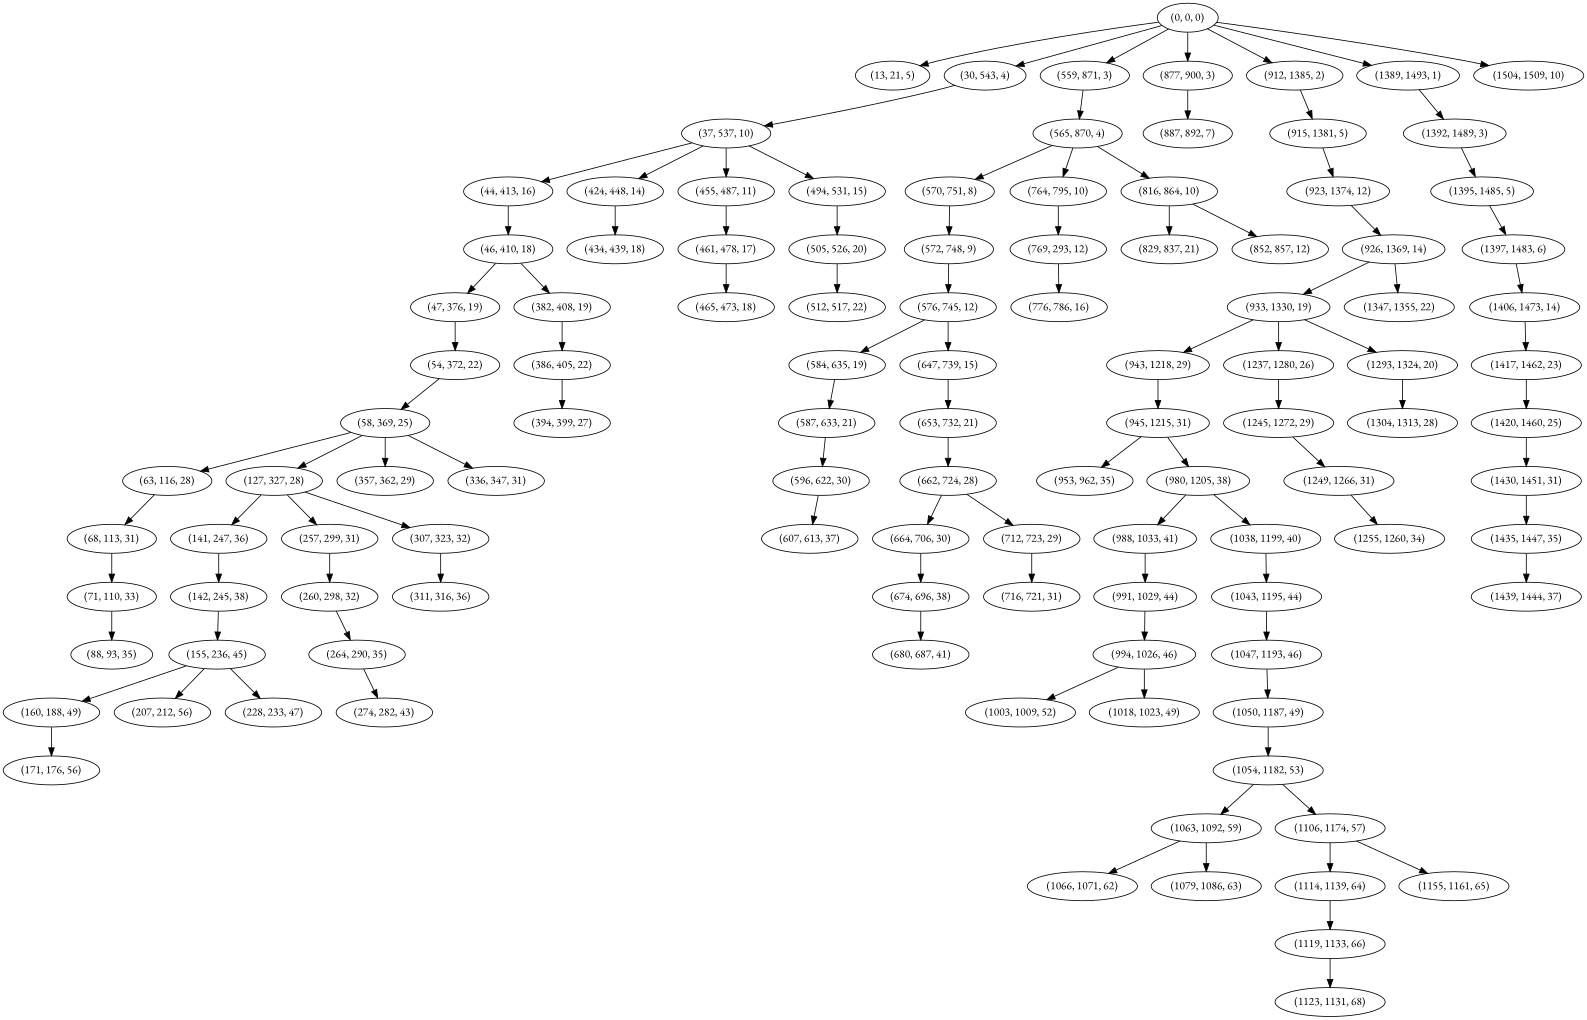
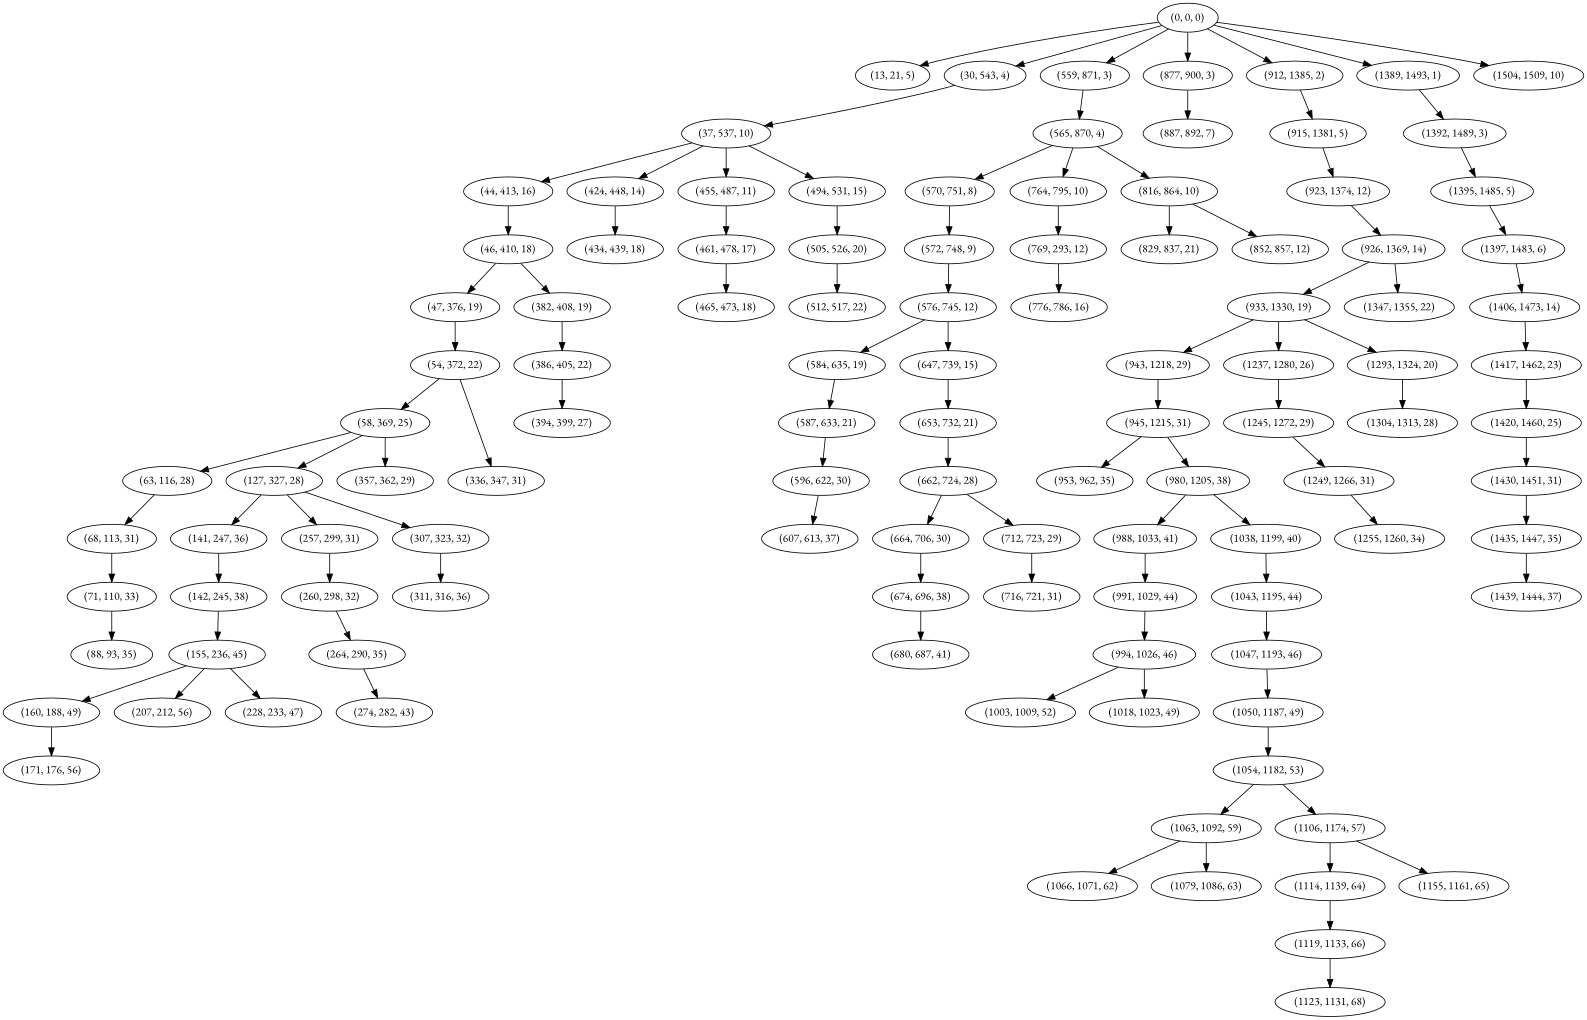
  digraph {
    fontname="EB Garamond"
    node [fontname="EB Garamond"]
    edge [fontname="EB Garamond"]
    "(0, 0, 0)"
    "(13, 21, 5)"
    "(30, 543, 4)"
    "(559, 871, 3)"
    "(877, 900, 3)"
    "(912, 1385, 2)"
    "(1389, 1493, 1)"
    "(1504, 1509, 10)"
    "(37, 537, 10)"
    "(565, 870, 4)"
    "(887, 892, 7)"
    "(915, 1381, 5)"
    "(1392, 1489, 3)"
    "(44, 413, 16)"
    "(424, 448, 14)"
    "(455, 487, 11)"
    "(494, 531, 15)"
    "(46, 410, 18)"
    "(434, 439, 18)"
    "(461, 478, 17)"
    "(505, 526, 20)"
    "(47, 376, 19)"
    "(382, 408, 19)"
    "(54, 372, 22)"
    "(386, 405, 22)"
    "(58, 369, 25)"
    "(63, 116, 28)"
    "(127, 327, 28)"
    "(336, 347, 31)"
    "(357, 362, 29)"
    "(68, 113, 31)"
    "(141, 247, 36)"
    "(257, 299, 31)"
    "(307, 323, 32)"
    "(71, 110, 33)"
    "(88, 93, 35)"
    n37 [label="(142, 245, 38)"]
    "(260, 298, 32)"
    "(311, 316, 36)"
    "(155, 236, 45)"
    "(160, 188, 49)"
    "(207, 212, 56)"
    "(228, 233, 47)"
    "(171, 176, 56)"
    "(264, 290, 35)"
    "(274, 282, 43)"
    "(394, 399, 27)"
    "(465, 473, 18)"
    "(512, 517, 22)"
    "(570, 751, 8)"
    "(764, 795, 10)"
    "(816, 864, 10)"
    "(572, 748, 9)"
    n54 [label="(769, 293, 12)"]
    "(829, 837, 21)"
    "(852, 857, 12)"
    "(576, 745, 12)"
    "(584, 635, 19)"
    "(647, 739, 15)"
    "(587, 633, 21)"
    "(653, 732, 21)"
    "(596, 622, 30)"
    "(607, 613, 37)"
    "(662, 724, 28)"
    "(664, 706, 30)"
    "(712, 723, 29)"
    "(674, 696, 38)"
    "(716, 721, 31)"
    "(680, 687, 41)"
    "(776, 786, 16)"
    "(923, 1374, 12)"
    "(926, 1369, 14)"
    "(933, 1330, 19)"
    "(1347, 1355, 22)"
    "(943, 1218, 29)"
    "(1237, 1280, 26)"
    "(1293, 1324, 20)"
    "(945, 1215, 31)"
    "(1245, 1272, 29)"
    "(1304, 1313, 28)"
    "(953, 962, 35)"
    "(980, 1205, 38)"
    "(988, 1033, 41)"
    "(1038, 1199, 40)"
    "(991, 1029, 44)"
    "(1043, 1195, 44)"
    "(994, 1026, 46)"
    "(1003, 1009, 52)"
    "(1018, 1023, 49)"
    "(1047, 1193, 46)"
    "(1050, 1187, 49)"
    "(1054, 1182, 53)"
    "(1063, 1092, 59)"
    "(1106, 1174, 57)"
    "(1066, 1071, 62)"
    "(1079, 1086, 63)"
    "(1114, 1139, 64)"
    "(1155, 1161, 65)"
    "(1119, 1133, 66)"
    "(1123, 1131, 68)"
    "(1249, 1266, 31)"
    "(1255, 1260, 34)"
    "(1395, 1485, 5)"
    "(1397, 1483, 6)"
    "(1406, 1473, 14)"
    "(1417, 1462, 23)"
    "(1420, 1460, 25)"
    "(1430, 1451, 31)"
    "(1435, 1447, 35)"
    "(1439, 1444, 37)"
    "(0, 0, 0)" -> "(13, 21, 5)"
    "(0, 0, 0)" -> "(30, 543, 4)"
    "(0, 0, 0)" -> "(559, 871, 3)"
    "(0, 0, 0)" -> "(877, 900, 3)"
    "(0, 0, 0)" -> "(912, 1385, 2)"
    "(0, 0, 0)" -> "(1389, 1493, 1)"
    "(0, 0, 0)" -> "(1504, 1509, 10)"
    "(30, 543, 4)" -> "(37, 537, 10)"
    "(559, 871, 3)" -> "(565, 870, 4)"
    "(877, 900, 3)" -> "(887, 892, 7)"
    "(912, 1385, 2)" -> "(915, 1381, 5)"
    "(1389, 1493, 1)" -> "(1392, 1489, 3)"
    "(37, 537, 10)" -> "(44, 413, 16)"
    "(37, 537, 10)" -> "(424, 448, 14)"
    "(37, 537, 10)" -> "(455, 487, 11)"
    "(37, 537, 10)" -> "(494, 531, 15)"
    "(565, 870, 4)" -> "(570, 751, 8)"
    "(565, 870, 4)" -> "(764, 795, 10)"
    "(565, 870, 4)" -> "(816, 864, 10)"
    "(915, 1381, 5)" -> "(923, 1374, 12)"
    "(1392, 1489, 3)" -> "(1395, 1485, 5)"
    "(44, 413, 16)" -> "(46, 410, 18)"
    "(424, 448, 14)" -> "(434, 439, 18)"
    "(455, 487, 11)" -> "(461, 478, 17)"
    "(494, 531, 15)" -> "(505, 526, 20)"
    "(46, 410, 18)" -> "(47, 376, 19)"
    "(46, 410, 18)" -> "(382, 408, 19)"
    "(461, 478, 17)" -> "(465, 473, 18)"
    "(505, 526, 20)" -> "(512, 517, 22)"
    "(47, 376, 19)" -> "(54, 372, 22)"
    "(382, 408, 19)" -> "(386, 405, 22)"
    "(54, 372, 22)" -> "(58, 369, 25)"
    "(386, 405, 22)" -> "(394, 399, 27)"
    "(58, 369, 25)" -> "(63, 116, 28)"
    "(58, 369, 25)" -> "(127, 327, 28)"
-   "(58, 369, 25)" -> "(336, 347, 31)"
+   "(54, 372, 22)" -> "(336, 347, 31)"
    "(58, 369, 25)" -> "(357, 362, 29)"
    "(63, 116, 28)" -> "(68, 113, 31)"
    "(127, 327, 28)" -> "(141, 247, 36)"
    "(127, 327, 28)" -> "(257, 299, 31)"
    "(127, 327, 28)" -> "(307, 323, 32)"
    "(68, 113, 31)" -> "(71, 110, 33)"
    "(141, 247, 36)" -> n37
    "(257, 299, 31)" -> "(260, 298, 32)"
    "(307, 323, 32)" -> "(311, 316, 36)"
    "(71, 110, 33)" -> "(88, 93, 35)"
    n37 -> "(155, 236, 45)"
    "(260, 298, 32)" -> "(264, 290, 35)"
    "(155, 236, 45)" -> "(160, 188, 49)"
    "(155, 236, 45)" -> "(207, 212, 56)"
    "(155, 236, 45)" -> "(228, 233, 47)"
    "(160, 188, 49)" -> "(171, 176, 56)"
    "(264, 290, 35)" -> "(274, 282, 43)"
    "(570, 751, 8)" -> "(572, 748, 9)"
    "(764, 795, 10)" -> n54
    "(816, 864, 10)" -> "(829, 837, 21)"
    "(816, 864, 10)" -> "(852, 857, 12)"
    "(572, 748, 9)" -> "(576, 745, 12)"
    n54 -> "(776, 786, 16)"
    "(576, 745, 12)" -> "(584, 635, 19)"
    "(576, 745, 12)" -> "(647, 739, 15)"
    "(584, 635, 19)" -> "(587, 633, 21)"
    "(647, 739, 15)" -> "(653, 732, 21)"
    "(587, 633, 21)" -> "(596, 622, 30)"
    "(653, 732, 21)" -> "(662, 724, 28)"
    "(596, 622, 30)" -> "(607, 613, 37)"
    "(662, 724, 28)" -> "(664, 706, 30)"
    "(662, 724, 28)" -> "(712, 723, 29)"
    "(664, 706, 30)" -> "(674, 696, 38)"
    "(712, 723, 29)" -> "(716, 721, 31)"
    "(674, 696, 38)" -> "(680, 687, 41)"
    "(923, 1374, 12)" -> "(926, 1369, 14)"
    "(926, 1369, 14)" -> "(933, 1330, 19)"
    "(926, 1369, 14)" -> "(1347, 1355, 22)"
    "(933, 1330, 19)" -> "(943, 1218, 29)"
    "(933, 1330, 19)" -> "(1237, 1280, 26)"
    "(933, 1330, 19)" -> "(1293, 1324, 20)"
    "(943, 1218, 29)" -> "(945, 1215, 31)"
    "(1237, 1280, 26)" -> "(1245, 1272, 29)"
    "(1293, 1324, 20)" -> "(1304, 1313, 28)"
    "(945, 1215, 31)" -> "(953, 962, 35)"
    "(945, 1215, 31)" -> "(980, 1205, 38)"
    "(1245, 1272, 29)" -> "(1249, 1266, 31)"
    "(980, 1205, 38)" -> "(988, 1033, 41)"
    "(980, 1205, 38)" -> "(1038, 1199, 40)"
    "(988, 1033, 41)" -> "(991, 1029, 44)"
    "(1038, 1199, 40)" -> "(1043, 1195, 44)"
    "(991, 1029, 44)" -> "(994, 1026, 46)"
    "(1043, 1195, 44)" -> "(1047, 1193, 46)"
    "(994, 1026, 46)" -> "(1003, 1009, 52)"
    "(994, 1026, 46)" -> "(1018, 1023, 49)"
    "(1047, 1193, 46)" -> "(1050, 1187, 49)"
    "(1050, 1187, 49)" -> "(1054, 1182, 53)"
    "(1054, 1182, 53)" -> "(1063, 1092, 59)"
    "(1054, 1182, 53)" -> "(1106, 1174, 57)"
    "(1063, 1092, 59)" -> "(1066, 1071, 62)"
    "(1063, 1092, 59)" -> "(1079, 1086, 63)"
    "(1106, 1174, 57)" -> "(1114, 1139, 64)"
    "(1106, 1174, 57)" -> "(1155, 1161, 65)"
    "(1114, 1139, 64)" -> "(1119, 1133, 66)"
    "(1119, 1133, 66)" -> "(1123, 1131, 68)"
    "(1249, 1266, 31)" -> "(1255, 1260, 34)"
    "(1395, 1485, 5)" -> "(1397, 1483, 6)"
    "(1397, 1483, 6)" -> "(1406, 1473, 14)"
    "(1406, 1473, 14)" -> "(1417, 1462, 23)"
    "(1417, 1462, 23)" -> "(1420, 1460, 25)"
    "(1420, 1460, 25)" -> "(1430, 1451, 31)"
    "(1430, 1451, 31)" -> "(1435, 1447, 35)"
    "(1435, 1447, 35)" -> "(1439, 1444, 37)"
  }
